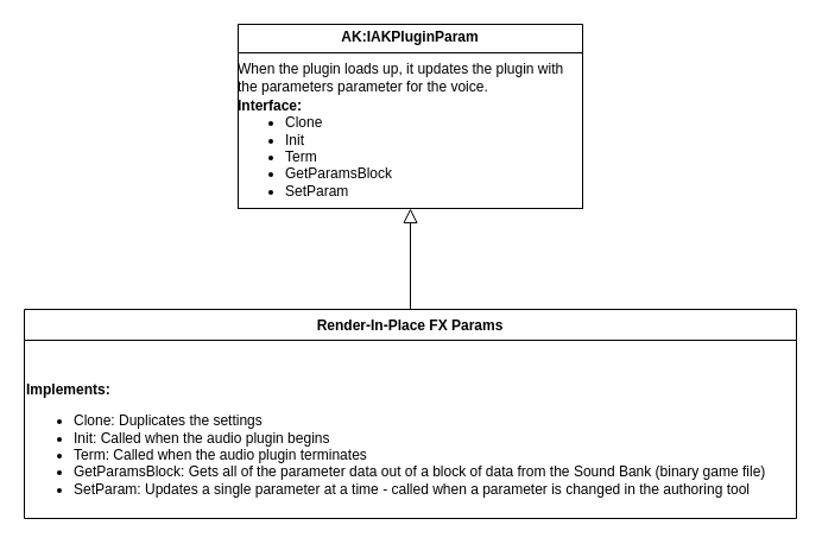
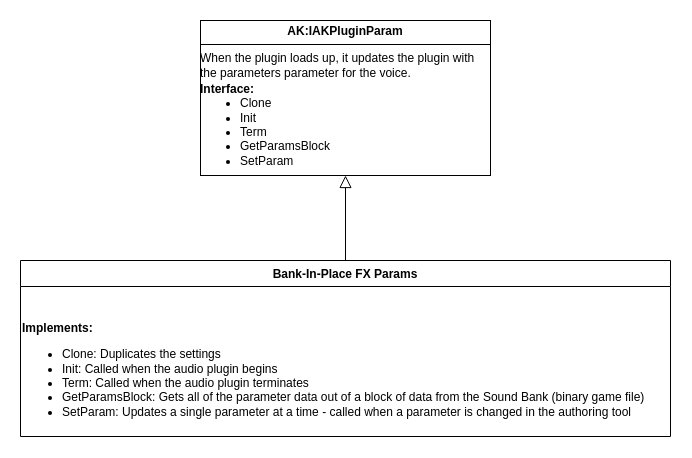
  <mxCell id="0" />
  <mxCell id="1" parent="0" />
- <mxCell id="2" value="Render-In-Place FX Params" style="swimlane;fontStyle=1;align=center;verticalAlign=top;childLayout=stackLayout;horizontal=1;startSize=26;horizontalStack=0;resizeParent=1;resizeLast=0;collapsible=1;marginBottom=0;rounded=0;shadow=0;strokeWidth=1;" parent="1" vertex="1"><mxGeometry x="20" y="260" width="650" height="176" as="geometry"><mxRectangle x="130" y="380" width="160" height="26" as="alternateBounds" /></mxGeometry></mxCell>
+ <mxCell id="2" value="Bank-In-Place FX Params" style="swimlane;fontStyle=1;align=center;verticalAlign=top;childLayout=stackLayout;horizontal=1;startSize=26;horizontalStack=0;resizeParent=1;resizeLast=0;collapsible=1;marginBottom=0;rounded=0;shadow=0;strokeWidth=1;" parent="1" vertex="1"><mxGeometry x="20" y="260" width="650" height="176" as="geometry"><mxRectangle x="130" y="380" width="160" height="26" as="alternateBounds" /></mxGeometry></mxCell>
  <mxCell id="3" value="&lt;div&gt;&lt;b&gt;&lt;br&gt;&lt;/b&gt;&lt;/div&gt;&lt;div&gt;&lt;b&gt;&lt;br&gt;&lt;/b&gt;&lt;/div&gt;&lt;div&gt;&lt;b&gt;Implements:&lt;/b&gt;&lt;/div&gt;&lt;ul&gt;&lt;li&gt;Clone: Duplicates the settings&lt;/li&gt;&lt;li&gt;Init: Called when the audio plugin begins&lt;/li&gt;&lt;li&gt;Term: Called when the audio plugin terminates&lt;/li&gt;&lt;li&gt;GetParamsBlock: Gets all of the parameter data out of a block of data from the Sound Bank (binary game file)&lt;/li&gt;&lt;li&gt;SetParam: Updates a single parameter at a time - called when a parameter is changed in the authoring tool&amp;nbsp;&lt;/li&gt;&lt;/ul&gt;" style="text;html=1;align=left;verticalAlign=middle;resizable=0;points=[];autosize=1;strokeColor=none;fillColor=none;" parent="2" vertex="1"><mxGeometry y="26" width="650" height="150" as="geometry" /></mxCell>
  <mxCell id="4" value="" style="endArrow=block;endSize=10;endFill=0;shadow=0;strokeWidth=1;rounded=0;elbow=vertical;" parent="1" source="2" edge="1"><mxGeometry width="160" relative="1" as="geometry"><mxPoint x="0" y="223" as="sourcePoint" /><mxPoint x="345" y="175" as="targetPoint" /></mxGeometry></mxCell>
  <mxCell id="5" value="&lt;p style=&quot;margin:0px;margin-top:4px;text-align:center;&quot;&gt;&lt;b&gt;AK:IAKPluginParam&lt;/b&gt;&lt;/p&gt;&lt;hr size=&quot;1&quot; style=&quot;border-style:solid;&quot;&gt;When the plugin loads up, it updates the plugin with the parameters parameter for the voice.&amp;nbsp;&lt;div style=&quot;height:2px;&quot;&gt;&lt;br&gt;&lt;/div&gt;&lt;div style=&quot;height:2px;&quot;&gt;&lt;b&gt;Interface:&lt;/b&gt;&lt;/div&gt;&lt;div style=&quot;height:2px;&quot;&gt;&lt;ul&gt;&lt;li&gt;Clone&lt;/li&gt;&lt;li&gt;Init&lt;/li&gt;&lt;li&gt;Term&lt;/li&gt;&lt;li&gt;GetParamsBlock&lt;/li&gt;&lt;li&gt;SetParam&lt;/li&gt;&lt;/ul&gt;&lt;/div&gt;" style="verticalAlign=top;align=left;overflow=fill;html=1;whiteSpace=wrap;perimeterSpacing=0;spacingTop=0;" parent="1" vertex="1"><mxGeometry x="200" width="290" height="155" as="geometry" y="20" /></mxCell>
